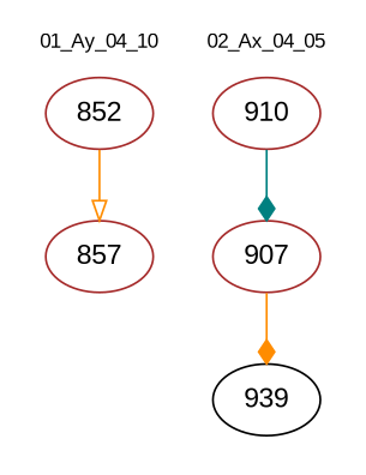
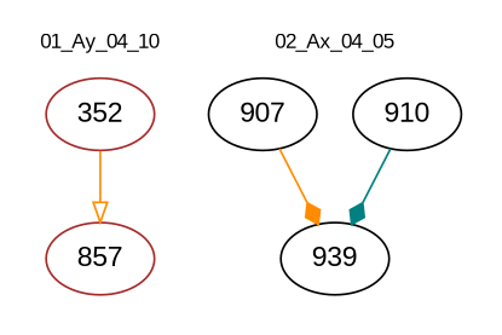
  digraph {
    fontname="Liberation Sans"
    node [color=brown fontname="Liberation Sans"]
    edge [arrowhead=diamond color=darkorange fontname="Liberation Sans"]
-   n1 [label=852]
+   n1 [label=352]
    n2 [label=857]
-   n3 [label=910]
-   n4 [label=907]
+   n3 [color=black label=910]
+   n4 [color=black label=907]
    n5 [color=black label=939]
    subgraph cluster_1 {
      color=white
      fontsize=10
      label="01_Ay_04_10"
      n1
      n2
    }
    subgraph cluster_2 {
      color=white
      fontsize=10
      label="02_Ax_04_05"
      n3
      n4
      n5
    }
    n1 -> n2 [arrowhead=onormal]
-   n3 -> n4 [color=teal]
+   n3 -> n5 [color=teal]
    n4 -> n5
  }
